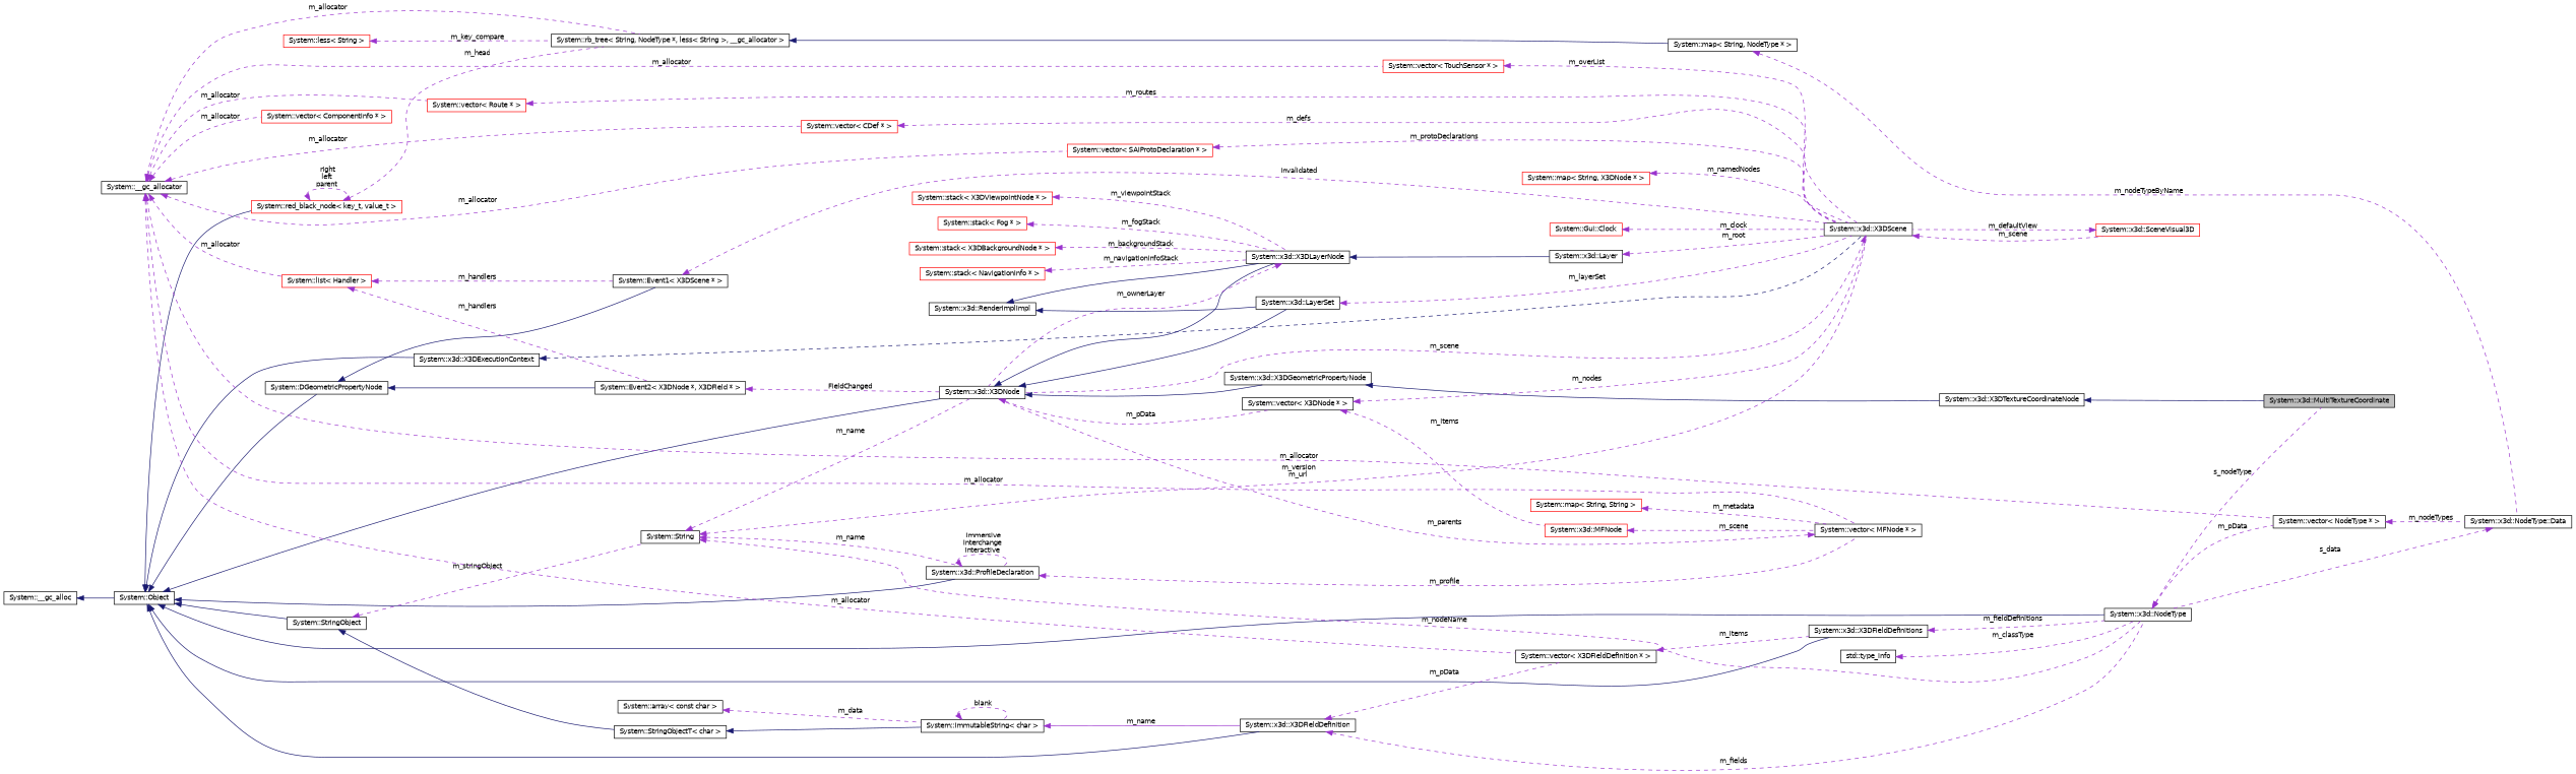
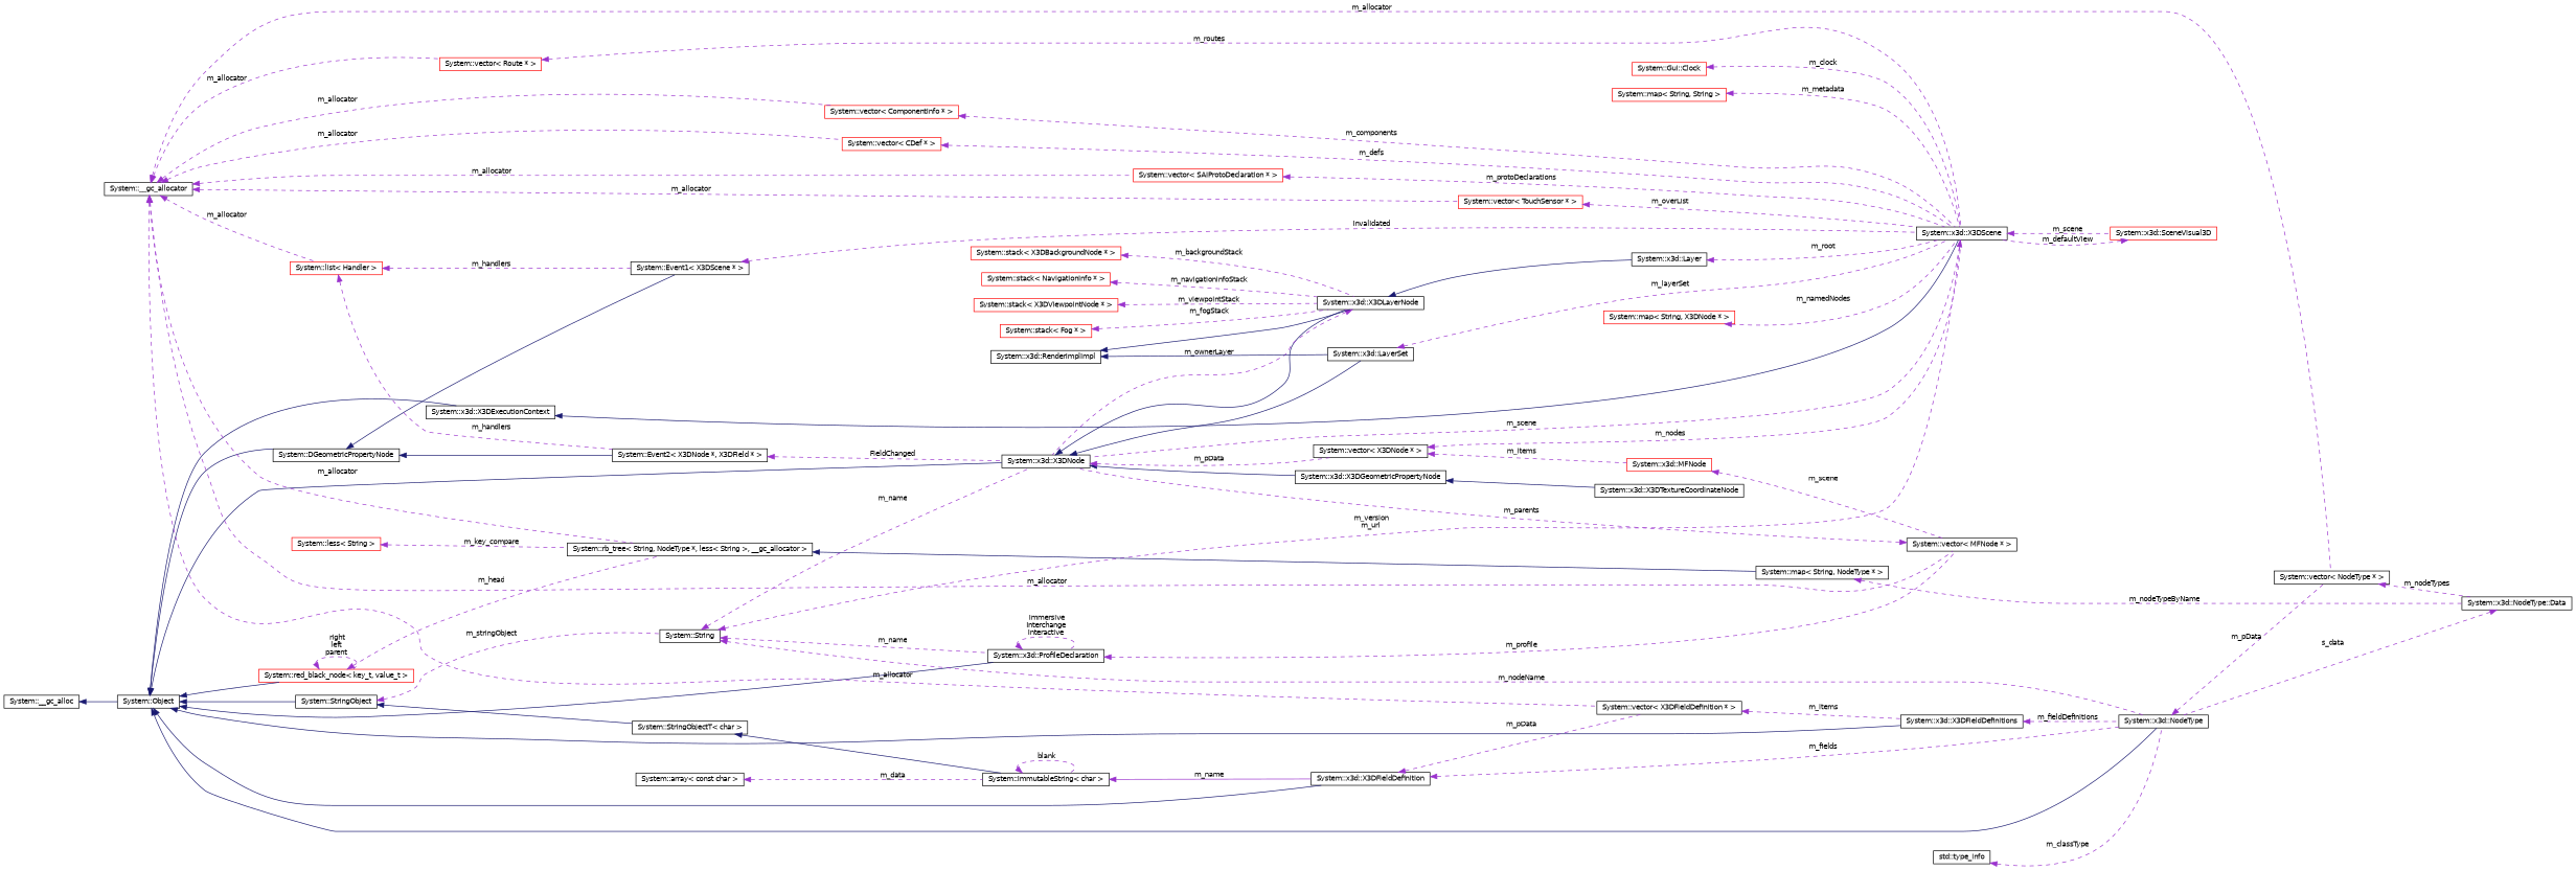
  digraph {
    rankdir=LR
    node [color=black fillcolor=white fontname=Helvetica fontsize=10 shape=record style=filled]
    edge [color=darkorchid3 dir=back fontname=Helvetica fontsize=10 labelfontname=Helvetica labelfontsize=10 style=dashed]
-   n1 [fillcolor=grey75 fontcolor=black height=0.2 label="System::x3d::MultiTextureCoordinate" width=0.4]
    n2 [height=0.2 label="System::x3d::X3DTextureCoordinateNode" width=0.4]
    n3 [height=0.2 label="System::x3d::X3DGeometricPropertyNode" width=0.4]
    n4 [height=0.2 label="System::x3d::X3DNode" width=0.4]
    n5 [height=0.2 label="System::x3d::X3DLayerNode" width=0.4]
    n6 [height=0.2 label="System::vector\< X3DNode * \>" width=0.4]
    n7 [height=0.2 label="System::x3d::LayerSet" width=0.4]
    n8 [height=0.2 label="System::x3d::Layer" width=0.4]
    n9 [color=red height=0.2 label="System::x3d::MFNode" width=0.4]
    n10 [height=0.2 label="System::x3d::X3DScene" width=0.4]
    n11 [height=0.2 label="System::Object" width=0.4]
    n12 [height=0.2 label="System::x3d::X3DExecutionContext" width=0.4]
    n13 [height=0.2 label="System::DGeometricPropertyNode" width=0.4]
    n14 [height=0.2 label="System::StringObject" width=0.4]
    n15 [height=0.2 label="System::x3d::ProfileDeclaration" width=0.4]
    n16 [height=0.2 label="System::x3d::NodeType" width=0.4]
    n17 [color=red height=0.2 label="System::red_black_node\< key_t, value_t \>" width=0.4]
    n18 [height=0.2 label="System::x3d::X3DFieldDefinition" width=0.4]
    n19 [height=0.2 label="System::x3d::X3DFieldDefinitions" width=0.4]
    n20 [height=0.2 label="System::Event1\< X3DScene * \>" width=0.4]
    n21 [height=0.2 label="System::Event2\< X3DNode *, X3DField * \>" width=0.4]
    n22 [height=0.2 label="System::String" width=0.4]
    n23 [height=0.2 label="System::StringObjectT\< char \>" width=0.4]
    n24 [height=0.2 label="System::vector\< MFNode * \>" width=0.4]
    n25 [height=0.2 label="System::vector\< NodeType * \>" width=0.4]
    n26 [height=0.2 label="System::rb_tree\< String, NodeType *, less\< String \>, __gc_allocator \>" width=0.4]
    n27 [height=0.2 label="System::vector\< X3DFieldDefinition * \>" width=0.4]
    n28 [height=0.2 label="System::__gc_alloc" width=0.4]
    n29 [height=0.2 label="System::x3d::RenderImplImpl" width=0.4]
    n30 [color=red height=0.2 label="System::stack\< NavigationInfo * \>" width=0.4]
    n31 [color=red height=0.2 label="System::stack\< X3DViewpointNode * \>" width=0.4]
    n32 [color=red height=0.2 label="System::stack\< Fog * \>" width=0.4]
    n33 [color=red height=0.2 label="System::stack\< X3DBackgroundNode * \>" width=0.4]
    n34 [height=0.2 label="System::__gc_allocator" width=0.4]
    n35 [color=red height=0.2 label="System::vector\< CDef * \>" width=0.4]
    n36 [color=red height=0.2 label="System::vector\< SAIProtoDeclaration * \>" width=0.4]
    n37 [color=red height=0.2 label="System::list\< Handler \>" width=0.4]
    n38 [color=red height=0.2 label="System::vector\< TouchSensor * \>" width=0.4]
    n39 [color=red height=0.2 label="System::vector\< Route * \>" width=0.4]
    n40 [color=red height=0.2 label="System::vector\< ComponentInfo * \>" width=0.4]
    n41 [height=0.2 label="System::map\< String, NodeType * \>" width=0.4]
    n42 [height=0.2 label="System::x3d::NodeType::Data" width=0.4]
    n43 [color=red height=0.2 label="System::x3d::SceneVisual3D" width=0.4]
    n44 [color=red height=0.2 label="System::map\< String, X3DNode * \>" width=0.4]
    n45 [color=red height=0.2 label="System::Gui::Clock" width=0.4]
    n46 [color=red height=0.2 label="System::map\< String, String \>" width=0.4]
    n47 [height=0.2 label="System::ImmutableString\< char \>" width=0.4]
    n48 [color=red height=0.2 label="System::less\< String \>" width=0.4]
    n49 [height=0.2 label="System::array\< const char \>" width=0.4]
    n50 [height=0.2 label="std::type_info" width=0.4]
-   n2 -> n1 [color=midnightblue style=solid]
    n3 -> n2 [color=midnightblue style=solid]
    n4 -> n3 [color=midnightblue style=solid]
    n4 -> n5 [color=midnightblue style=solid]
    n4 -> n6 [label=" m_pData"]
    n4 -> n7 [color=midnightblue style=solid]
    n5 -> n4 [label=" m_ownerLayer"]
    n5 -> n8 [color=midnightblue style=solid]
    n6 -> n9 [label=" m_items"]
    n6 -> n10 [label=" m_nodes"]
    n7 -> n10 [label=" m_layerSet"]
    n8 -> n10 [label=" m_root"]
    n9 -> n24 [label=" m_scene"]
    n10 -> n4 [label=" m_scene"]
    n10 -> n43 [label=" m_scene"]
    n11 -> n4 [color=midnightblue style=solid]
    n11 -> n12 [color=midnightblue style=solid]
    n11 -> n13 [color=midnightblue style=solid]
    n11 -> n14 [color=midnightblue style=solid]
    n11 -> n15 [color=midnightblue style=solid]
    n11 -> n16 [color=midnightblue style=solid]
    n11 -> n17 [color=midnightblue style=solid]
    n11 -> n18 [color=midnightblue style=solid]
    n11 -> n19 [color=midnightblue style=solid]
-   n12 -> n10 [color=midnightblue]
+   n12 -> n10 [color=midnightblue style=solid]
    n13 -> n20 [color=midnightblue style=solid]
    n13 -> n21 [color=midnightblue style=solid]
    n14 -> n22 [label=" m_stringObject"]
    n14 -> n23 [color=midnightblue style=solid]
    n15 -> n15 [label=" Immersive\nInterchange\nInteractive"]
    n15 -> n24 [label=" m_profile"]
-   n16 -> n1 [label=" s_nodeType"]
    n16 -> n25 [label=" m_pData"]
    n17 -> n17 [label=" right\nleft\nparent"]
    n17 -> n26 [label=" m_head"]
    n18 -> n16 [label=" m_fields"]
    n18 -> n27 [label=" m_pData"]
    n19 -> n16 [label=" m_fieldDefinitions"]
    n20 -> n10 [label=" Invalidated"]
    n21 -> n4 [label=" FieldChanged"]
    n22 -> n4 [label=" m_name"]
    n22 -> n10 [label=" m_version\nm_url"]
    n22 -> n15 [label=" m_name"]
    n22 -> n16 [label=" m_nodeName"]
    n23 -> n47 [color=midnightblue style=solid]
    n24 -> n4 [label=" m_parents"]
    n25 -> n42 [label=" m_nodeTypes"]
    n26 -> n41 [color=midnightblue style=solid]
    n27 -> n19 [label=" m_items"]
    n28 -> n11 [color=midnightblue style=solid]
    n29 -> n5 [color=midnightblue style=solid]
    n29 -> n7 [color=midnightblue style=solid]
    n30 -> n5 [label=" m_navigationinfoStack"]
    n31 -> n5 [label=" m_viewpointStack"]
    n32 -> n5 [label=" m_fogStack"]
    n33 -> n5 [label=" m_backgroundStack"]
    n34 -> n24 [label=" m_allocator"]
    n34 -> n25 [label=" m_allocator"]
    n34 -> n26 [label=" m_allocator"]
    n34 -> n27 [label=" m_allocator"]
    n34 -> n35 [label=" m_allocator"]
    n34 -> n36 [label=" m_allocator"]
    n34 -> n37 [label=" m_allocator"]
    n34 -> n38 [label=" m_allocator"]
    n34 -> n39 [label=" m_allocator"]
    n34 -> n40 [label=" m_allocator"]
    n35 -> n10 [label=" m_defs"]
    n36 -> n10 [label=" m_protoDeclarations"]
    n37 -> n20 [label=" m_handlers"]
    n37 -> n21 [label=" m_handlers"]
    n38 -> n10 [label=" m_overList"]
    n39 -> n10 [label=" m_routes"]
+   n40 -> n10 [label=" m_components"]
    n41 -> n42 [label=" m_nodeTypeByName"]
    n42 -> n16 [label=" s_data"]
    n43 -> n10 [label=" m_defaultView"]
    n44 -> n10 [label=" m_namedNodes"]
    n45 -> n10 [label=" m_clock"]
-   n46 -> n24 [label=" m_metadata"]
+   n46 -> n10 [label=" m_metadata"]
    n47 -> n18 [label=" m_name" style=solid]
    n47 -> n47 [label=" blank"]
    n48 -> n26 [label=" m_key_compare"]
    n49 -> n47 [label=" m_data"]
    n50 -> n16 [label=" m_classType"]
  }
